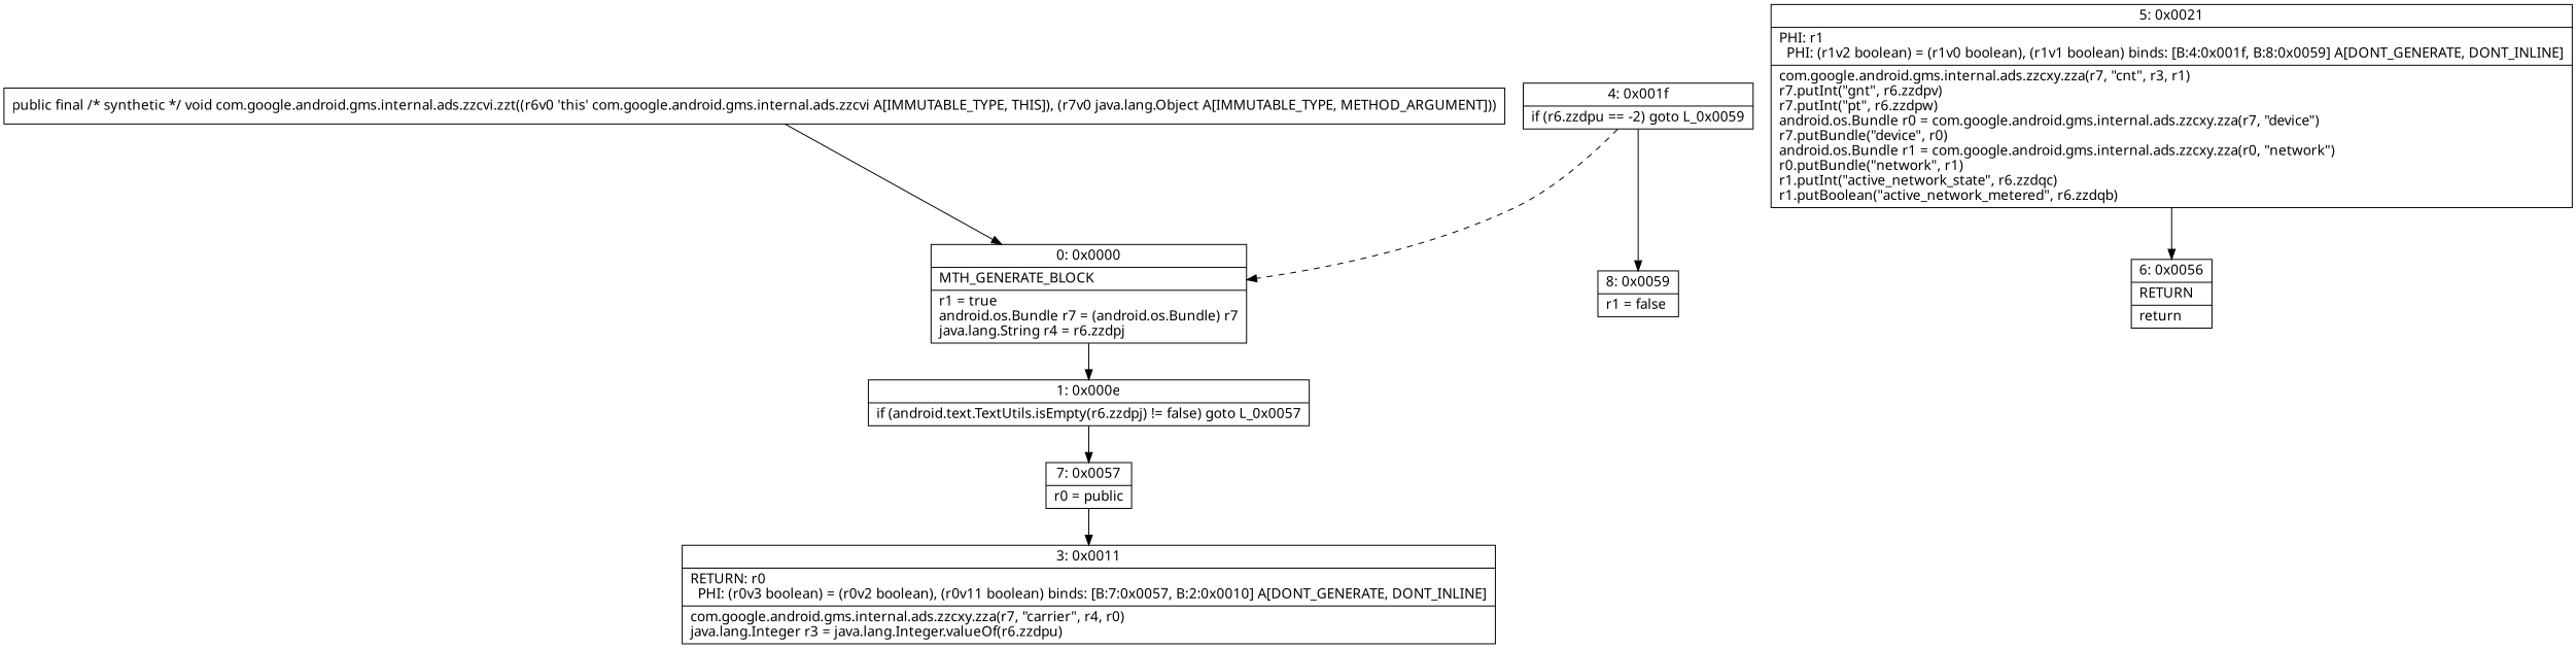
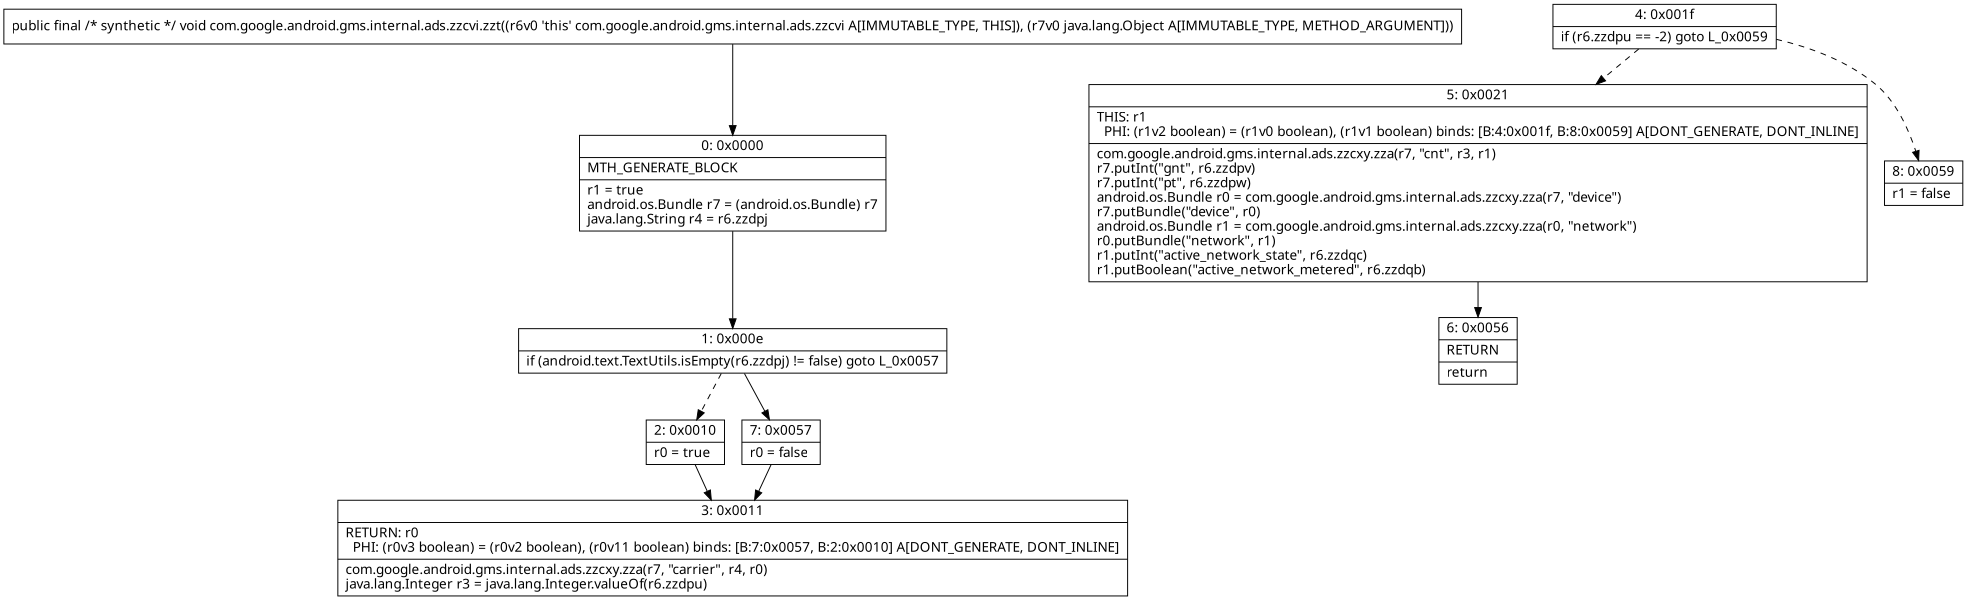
  digraph {
    fontname="Noto Sans"
    node [fontname="Noto Sans" shape=record]
    edge [fontname="Noto Sans"]
    n1 [label="{0\:\ 0x0000|MTH_GENERATE_BLOCK\l|r1 = true\landroid.os.Bundle r7 = (android.os.Bundle) r7\ljava.lang.String r4 = r6.zzdpj\l}"]
    n2 [label="{1\:\ 0x000e|if (android.text.TextUtils.isEmpty(r6.zzdpj) != false) goto L_0x0057\l}"]
-   n4 [label="{7\:\ 0x0057|r0 = public\l}"]
+   n3 [label="{2\:\ 0x0010|r0 = true\l}"]
+   n4 [label="{7\:\ 0x0057|r0 = false\l}"]
    n5 [label="{3\:\ 0x0011|RETURN: r0 \l  PHI: (r0v3 boolean) = (r0v2 boolean), (r0v11 boolean) binds: [B:7:0x0057, B:2:0x0010] A[DONT_GENERATE, DONT_INLINE]\l|com.google.android.gms.internal.ads.zzcxy.zza(r7, \"carrier\", r4, r0)\ljava.lang.Integer r3 = java.lang.Integer.valueOf(r6.zzdpu)\l}"]
    n6 [label="{4\:\ 0x001f|if (r6.zzdpu == \-2) goto L_0x0059\l}"]
-   n7 [label="{5\:\ 0x0021|PHI: r1 \l  PHI: (r1v2 boolean) = (r1v0 boolean), (r1v1 boolean) binds: [B:4:0x001f, B:8:0x0059] A[DONT_GENERATE, DONT_INLINE]\l|com.google.android.gms.internal.ads.zzcxy.zza(r7, \"cnt\", r3, r1)\lr7.putInt(\"gnt\", r6.zzdpv)\lr7.putInt(\"pt\", r6.zzdpw)\landroid.os.Bundle r0 = com.google.android.gms.internal.ads.zzcxy.zza(r7, \"device\")\lr7.putBundle(\"device\", r0)\landroid.os.Bundle r1 = com.google.android.gms.internal.ads.zzcxy.zza(r0, \"network\")\lr0.putBundle(\"network\", r1)\lr1.putInt(\"active_network_state\", r6.zzdqc)\lr1.putBoolean(\"active_network_metered\", r6.zzdqb)\l}"]
+   n7 [label="{5\:\ 0x0021|THIS: r1 \l  PHI: (r1v2 boolean) = (r1v0 boolean), (r1v1 boolean) binds: [B:4:0x001f, B:8:0x0059] A[DONT_GENERATE, DONT_INLINE]\l|com.google.android.gms.internal.ads.zzcxy.zza(r7, \"cnt\", r3, r1)\lr7.putInt(\"gnt\", r6.zzdpv)\lr7.putInt(\"pt\", r6.zzdpw)\landroid.os.Bundle r0 = com.google.android.gms.internal.ads.zzcxy.zza(r7, \"device\")\lr7.putBundle(\"device\", r0)\landroid.os.Bundle r1 = com.google.android.gms.internal.ads.zzcxy.zza(r0, \"network\")\lr0.putBundle(\"network\", r1)\lr1.putInt(\"active_network_state\", r6.zzdqc)\lr1.putBoolean(\"active_network_metered\", r6.zzdqb)\l}"]
    n8 [label="{8\:\ 0x0059|r1 = false\l}"]
    n9 [label="{6\:\ 0x0056|RETURN\l|return\l}"]
    n10 [label="{public final \/* synthetic *\/ void com.google.android.gms.internal.ads.zzcvi.zzt((r6v0 'this' com.google.android.gms.internal.ads.zzcvi A[IMMUTABLE_TYPE, THIS]), (r7v0 java.lang.Object A[IMMUTABLE_TYPE, METHOD_ARGUMENT])) }"]
    n1 -> n2
+   n2 -> n3 [style=dashed]
    n2 -> n4
+   n3 -> n5
    n4 -> n5
-   n6 -> n1 [style=dashed]
-   n6 -> n8
+   n6 -> n7 [style=dashed]
+   n6 -> n8 [style=dashed]
    n7 -> n9
    n10 -> n1
  }
